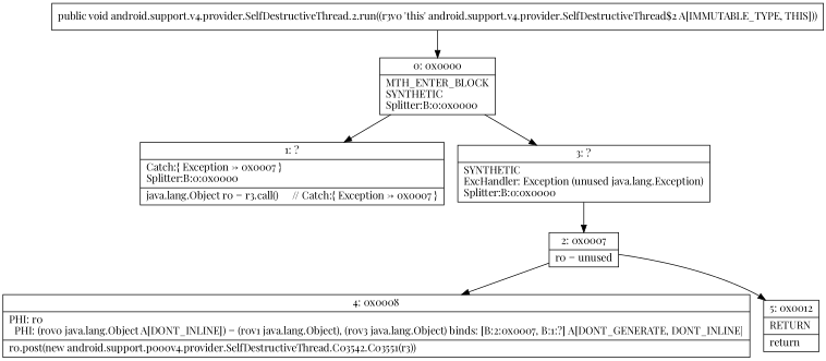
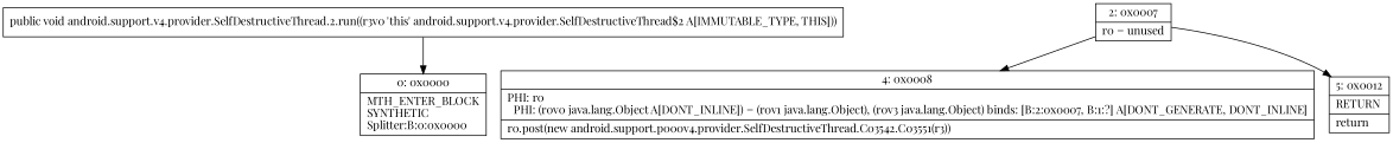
  digraph {
    fontname="Playfair Display"
    node [fontname="Playfair Display" shape=record]
    edge [fontname="Playfair Display"]
    n1 [label="{0\:\ 0x0000|MTH_ENTER_BLOCK\lSYNTHETIC\lSplitter:B:0:0x0000\l}"]
-   n2 [label="{1\:\ ?|Catch:\{ Exception \-\> 0x0007 \}\lSplitter:B:0:0x0000\l|java.lang.Object r0 = r3.call()     \/\/ Catch:\{ Exception \-\> 0x0007 \}\l}"]
-   n3 [label="{3\:\ ?|SYNTHETIC\lExcHandler: Exception (unused java.lang.Exception)\lSplitter:B:0:0x0000\l}"]
    n4 [label="{2\:\ 0x0007|r0 = unused\l}"]
    n5 [label="{4\:\ 0x0008|PHI: r0 \l  PHI: (r0v0 java.lang.Object A[DONT_INLINE]) = (r0v1 java.lang.Object), (r0v3 java.lang.Object) binds: [B:2:0x0007, B:1:?] A[DONT_GENERATE, DONT_INLINE]\l|r0.post(new android.support.p000v4.provider.SelfDestructiveThread.C03542.C03551(r3))\l}"]
    n6 [label="{5\:\ 0x0012|RETURN\l|return\l}"]
    n7 [label="{public void android.support.v4.provider.SelfDestructiveThread.2.run((r3v0 'this' android.support.v4.provider.SelfDestructiveThread$2 A[IMMUTABLE_TYPE, THIS])) }"]
-   n1 -> n2
-   n1 -> n3
-   n3 -> n4
    n4 -> n5
    n4 -> n6
    n7 -> n1
  }
